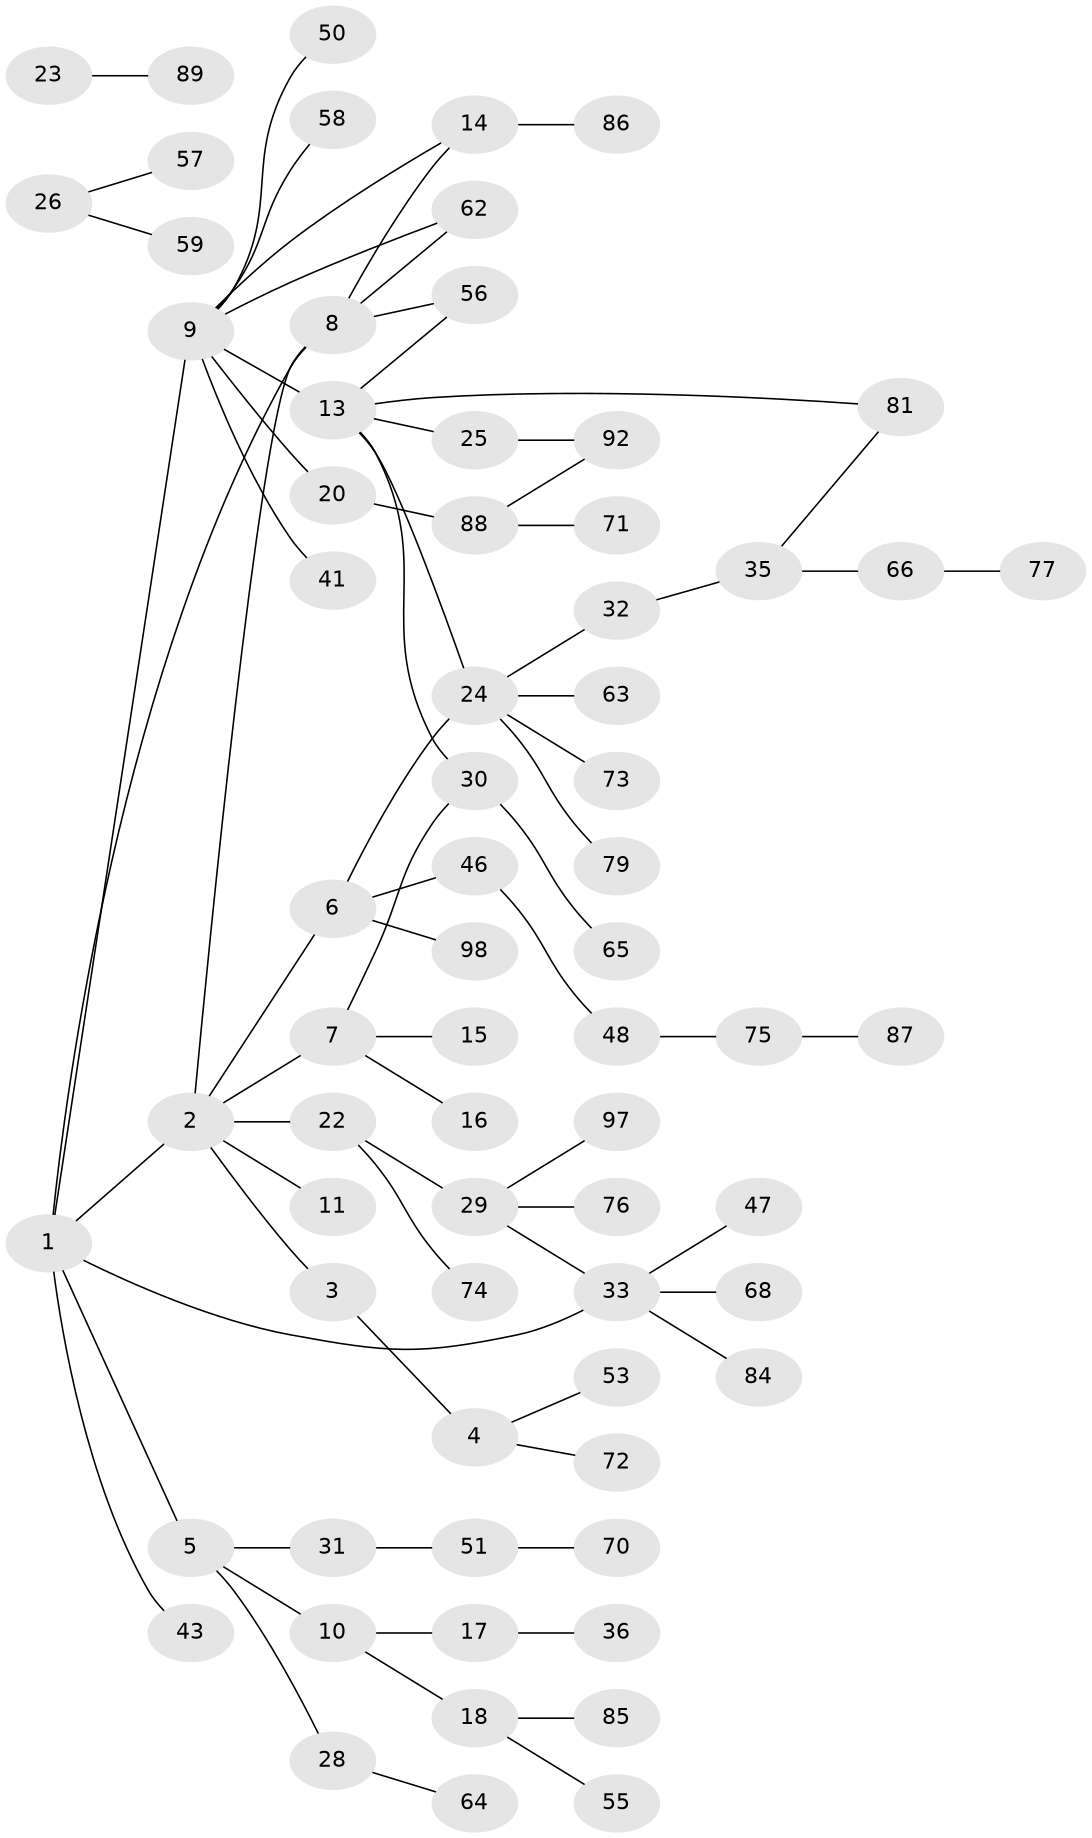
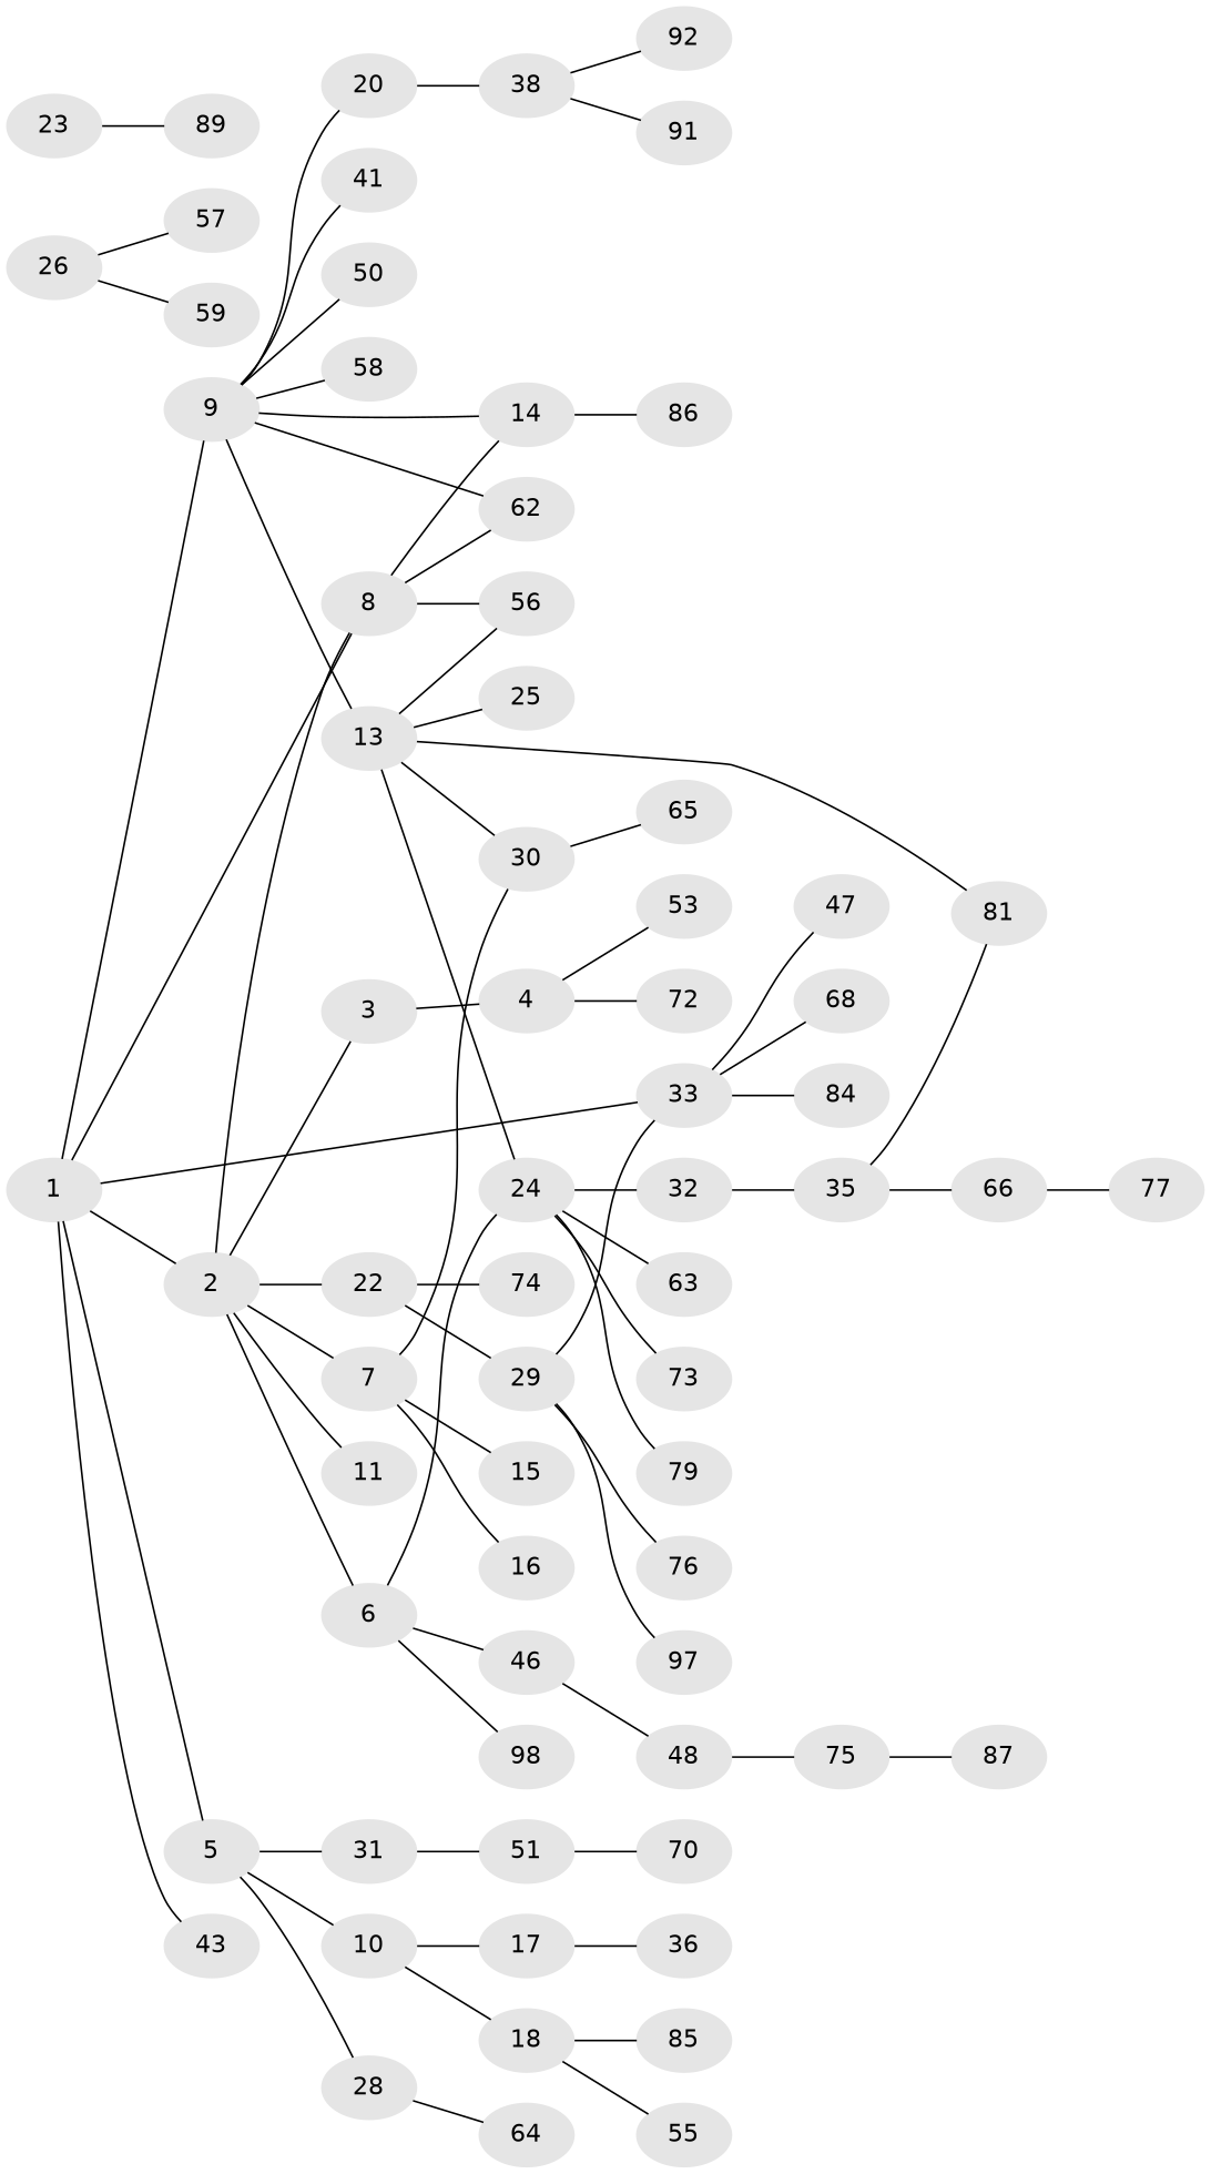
  graph {
    fontname="DejaVu Sans"
    rankdir=LR
    node [color=gray90 fontname="DejaVu Sans" style=filled]
    edge [fontname="DejaVu Sans"]
    1
    2
    5
    8 [super="+21"]
    9 [super="+49+12"]
    33 [super="+37+54"]
    43
    3
    6
    7
    11
    22
    10
    28
    31
    14
    56
    62 [super="+99"]
    13 [super="+19+25"]
    20
    41
    50 [super="+90"]
    58
    47
    68
    84
    4 [super="+61"]
    24 [super="+69"]
    46
    98
    15
    16
    30 [super="+71"]
    29 [super="+40+52"]
    74
    53 [super="+94"]
    72
    17
    18
    64
    51
    32
    63
    73
    79 [super="+82"]
    48
    n47 [label=65]
    86
    26 [super="+27"]
    57
    59
    n52 [label=25 super="+65"]
    81
-   38 [super="+83" label=88]
+   38 [super="+83"]
    36 [super="+88+100"]
    55
    85
    92
    23 [super="+60+44"]
    89
-   91 [label=71]
+   91
    76
    97
    35
    70
    66
    77
    75
    87
    1 -- 2
    1 -- 5
    1 -- 8
    1 -- 9
    1 -- 33
    1 -- 43
    2 -- 8
    2 -- 3
    2 -- 6
    2 -- 7
    2 -- 11
    2 -- 22
    5 -- 10
    5 -- 28
    5 -- 31
    8 -- 14
    8 -- 56
    8 -- 62
    9 -- 14
    9 -- 62
    9 -- 13
    9 -- 20
    9 -- 41
    9 -- 50
    9 -- 58
    33 -- 47
    33 -- 68
    33 -- 84
    3 -- 4
    6 -- 24
    6 -- 46
    6 -- 98
    7 -- 15
    7 -- 16
    7 -- 30
    22 -- 29
    22 -- 74
    10 -- 17
    10 -- 18
    28 -- 64
    31 -- 51
    14 -- 86
    13 -- 56
    13 -- 24
    13 -- 30
    13 -- n52
    13 -- 81
    20 -- 38
    4 -- 53
    4 -- 72
    24 -- 32
    24 -- 63
    24 -- 73
    24 -- 79
    46 -- 48
    30 -- n47
    29 -- 33
    29 -- 76
    29 -- 97
    17 -- 36
    18 -- 55
    18 -- 85
    51 -- 70
    32 -- 35
    48 -- 75
    26 -- 57
    26 -- 59
-   n52 -- 92
    38 -- 92
    38 -- 91
    23 -- 89
    35 -- 81
    35 -- 66
    66 -- 77
    75 -- 87
  }
